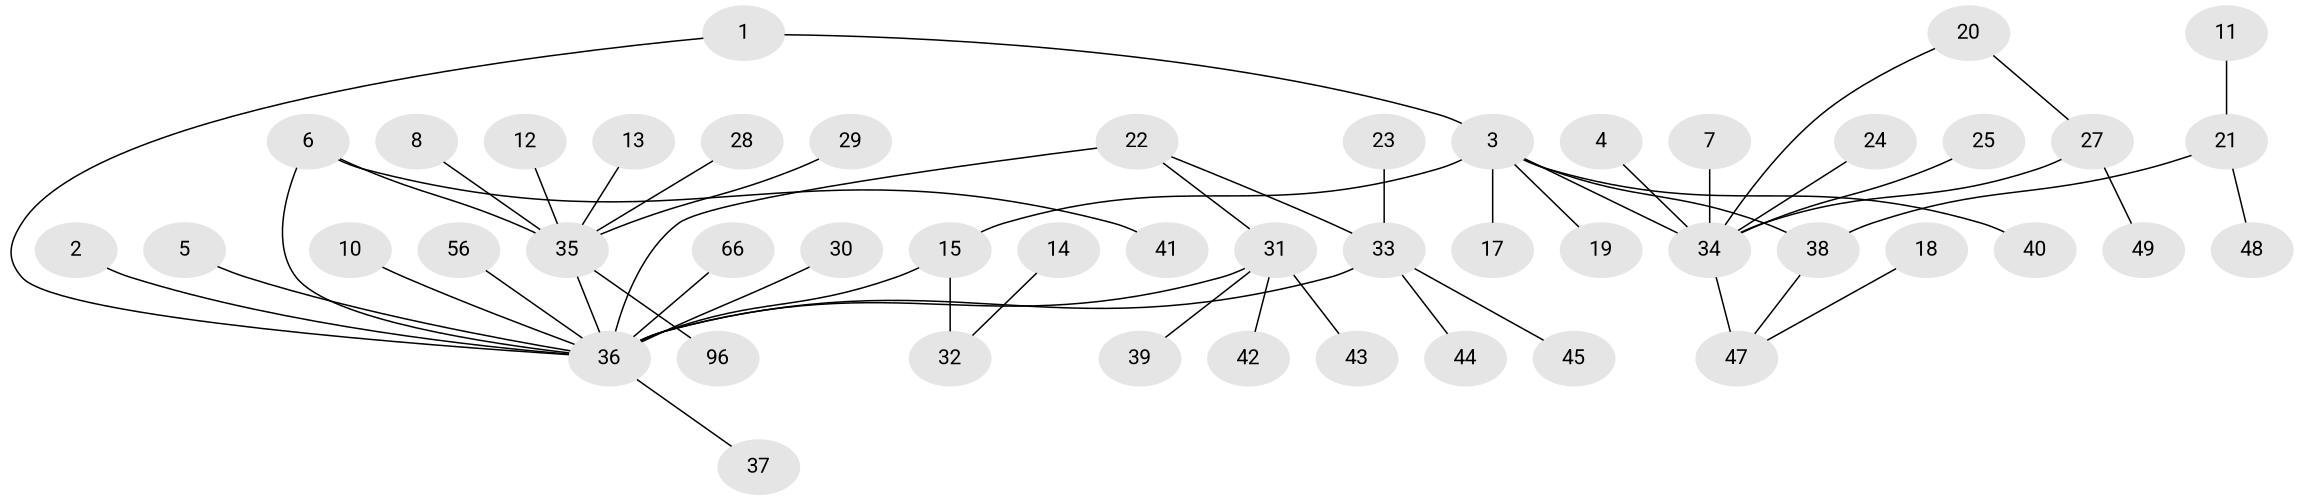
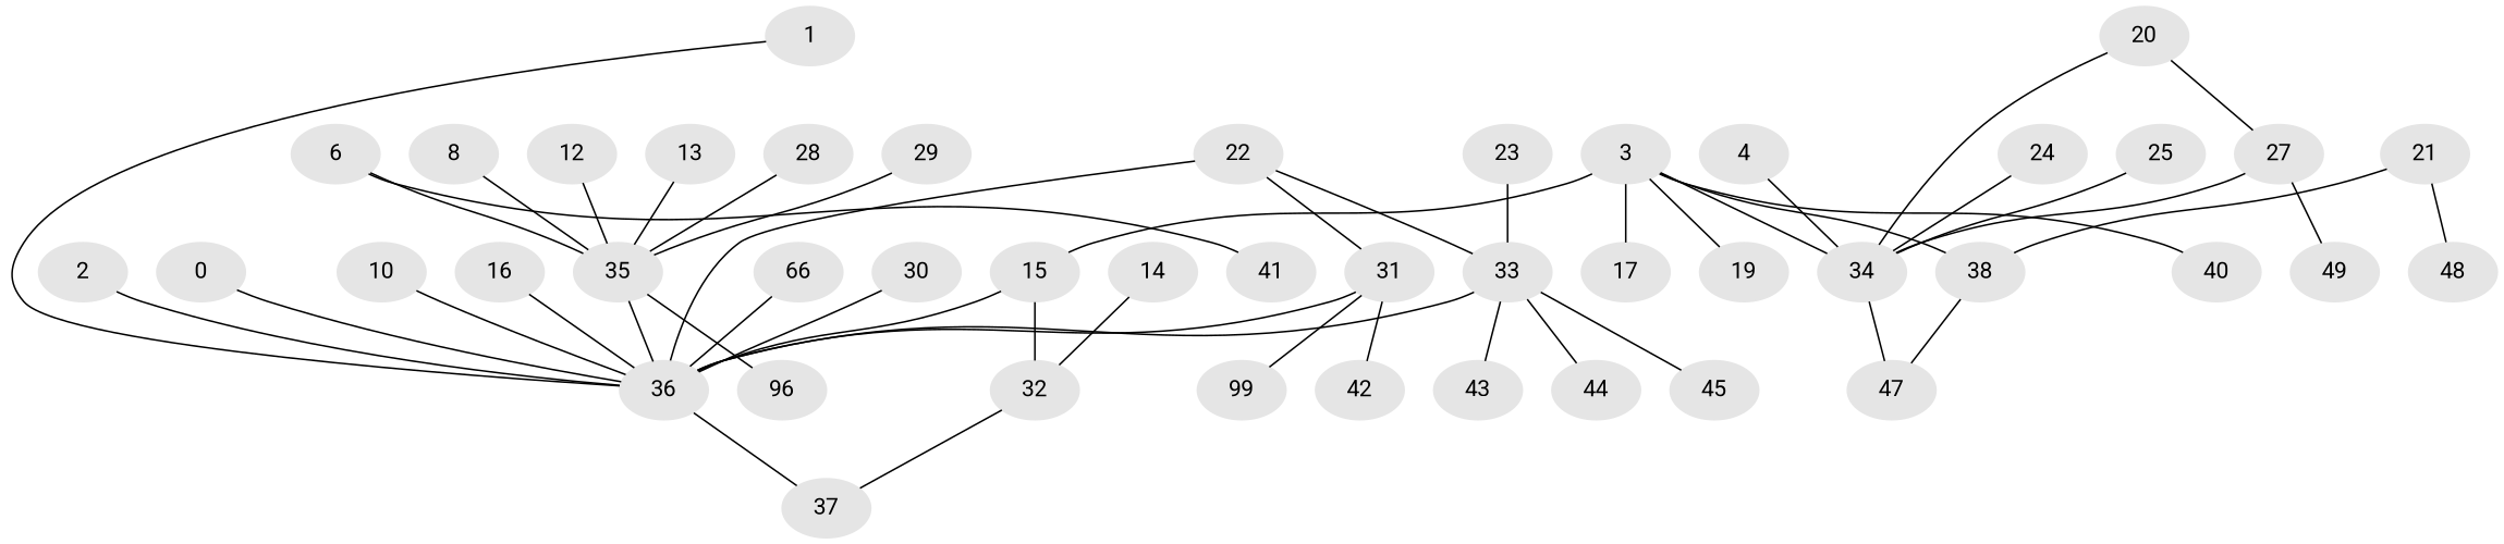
  graph {
    fontname=Roboto
    node [color=gray90 fontname=Roboto style=filled]
    edge [fontname=Roboto weight=1.0]
    1
    3
    36
    15
    17
    19
    34
    38
    40
    37
    2
    32
    47
    4
-   5
+   5 [label=0]
    6
    35
    41
    n19 [label=96]
-   7
    8
    10
-   11
    21
    48
    12
    13
    14
-   16 [label=56]
-   18
+   16
    20
    27
    49
    22
    31
    33
-   39
+   39 [label=99]
    42
    43
    44
    45
    23
    24
    25
    n45 [label=66]
    28
    29
    30
-   1 -- 3
    1 -- 36
    3 -- 15
    3 -- 17
    3 -- 19
    3 -- 34
    3 -- 38
    3 -- 40
    36 -- 37
    15 -- 36
    15 -- 32
    34 -- 47 [weight=2.0]
    38 -- 47
    2 -- 36
+   32 -- 37
    4 -- 34
    5 -- 36
-   6 -- 36
    6 -- 35
    6 -- 41
    35 -- 36
    35 -- n19
-   7 -- 34
    8 -- 35
    10 -- 36
-   11 -- 21
    21 -- 38
    21 -- 48
    12 -- 35
    13 -- 35
    14 -- 32
    16 -- 36
-   18 -- 47
    20 -- 34
    20 -- 27
    27 -- 34 [weight=2.0]
    27 -- 49
    22 -- 36 [weight=2.0]
    22 -- 31
    22 -- 33
    31 -- 36
    31 -- 39
    31 -- 42
-   31 -- 43
+   33 -- 43
    33 -- 36
    33 -- 44
    33 -- 45
    23 -- 33
    24 -- 34
    25 -- 34
    n45 -- 36
    28 -- 35
    29 -- 35
    30 -- 36
  }
